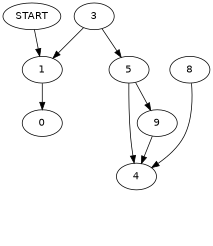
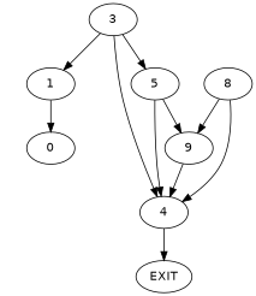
  digraph {
    fontname="DejaVu Sans"
    node [fontname="DejaVu Sans"]
    edge [fontname="DejaVu Sans"]
-   n1 [label=START]
    1
    n3 [label=0]
+   n4 [label=EXIT]
    3
    4
    5
    9
    8
-   n1 -> 1
    1 -> n3
    3 -> 1
+   3 -> 4
    3 -> 5
+   4 -> n4
    5 -> 4
    5 -> 9
    9 -> 4
    8 -> 4
+   8 -> 9
  }
